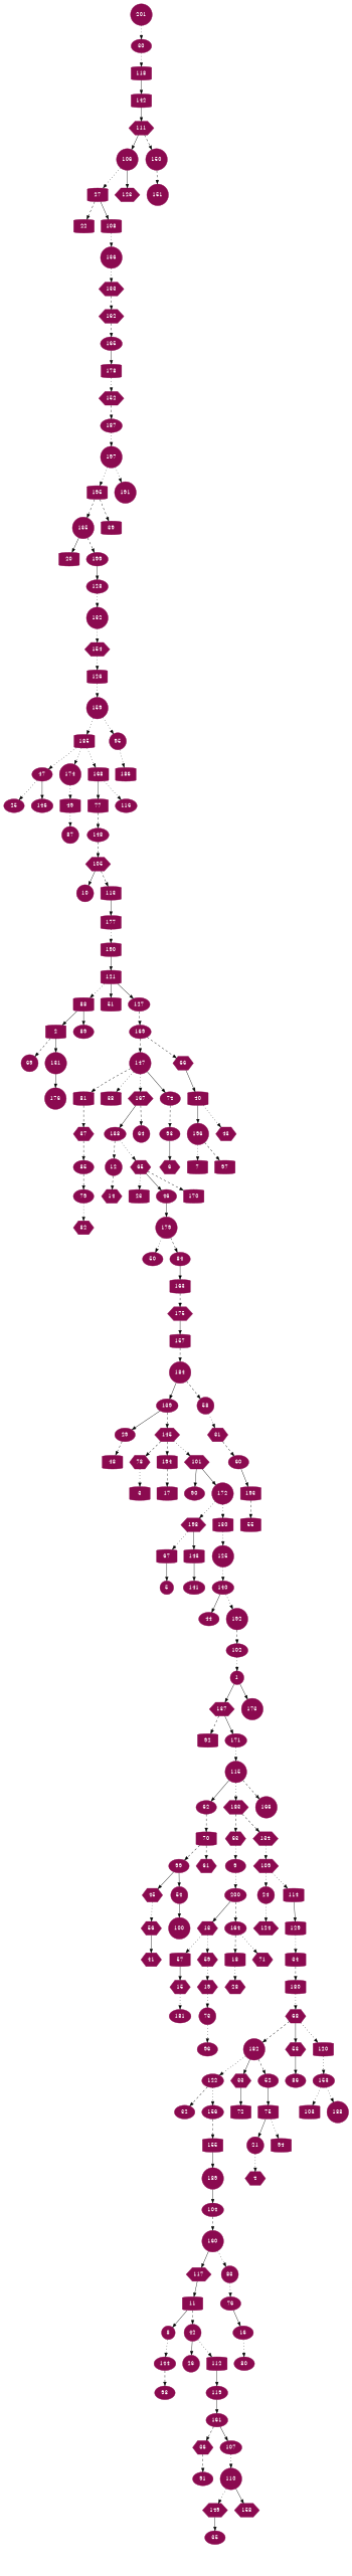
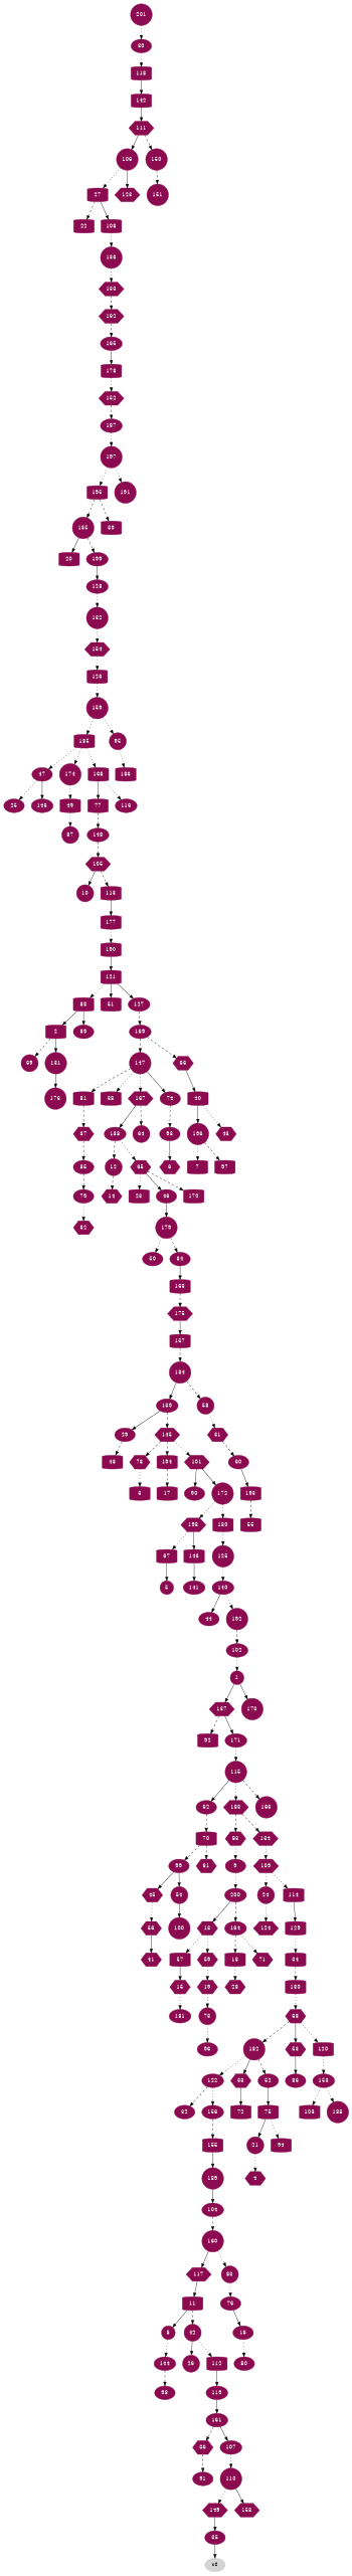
  digraph {
    node [color=deeppink4 fontcolor=white style=filled shape=cylinder]
    edge [style=dotted]
    102 [shape=ellipse]
    1 [shape=circle]
    137 [shape=hexagon]
    173 [shape=circle]
    88
    2
    89 [shape=ellipse]
    69 [shape=circle]
    131 [shape=circle]
    78 [shape=hexagon]
    3
    21 [shape=circle]
    4 [shape=hexagon]
    67
    5 [shape=circle]
    93 [shape=ellipse]
    6 [shape=hexagon]
    196 [shape=circle]
    7
    97
    11
    8 [shape=circle]
    42 [shape=circle]
    144 [shape=ellipse]
    63 [shape=hexagon]
    9 [shape=ellipse]
    200 [shape=ellipse]
    105 [shape=hexagon]
    10 [shape=circle]
    113
    117 [shape=hexagon]
    138 [shape=ellipse]
    12 [shape=circle]
    65 [shape=hexagon]
    14 [shape=hexagon]
    13 [shape=hexagon]
    164 [shape=ellipse]
    57
    59 [shape=hexagon]
    15 [shape=hexagon]
    181 [shape=ellipse]
    76 [shape=ellipse]
    16 [shape=ellipse]
    80 [shape=ellipse]
    194
    17
    18
    71 [shape=hexagon]
    28 [shape=hexagon]
    19 [shape=hexagon]
    73 [shape=circle]
    135 [shape=circle]
    20
    199 [shape=ellipse]
    75
    94
    27
    22
    108
    23
    46 [shape=ellipse]
    170
    109 [shape=hexagon]
    24 [shape=circle]
    114
    124 [shape=hexagon]
    47 [shape=ellipse]
    25 [shape=ellipse]
    146 [shape=ellipse]
    26 [shape=circle]
    112
    106 [shape=circle]
    123 [shape=hexagon]
    139 [shape=ellipse]
    29 [shape=ellipse]
    145 [shape=hexagon]
    48
    201 [shape=circle]
    30 [shape=ellipse]
    118
    58 [shape=circle]
    31 [shape=hexagon]
    60 [shape=ellipse]
    122 [shape=ellipse]
    32 [shape=ellipse]
    156 [shape=ellipse]
    182 [shape=circle]
    33 [shape=hexagon]
    52 [shape=ellipse]
    72
    129
    34
    180
    149 [shape=hexagon]
    35 [shape=ellipse]
+   s0 [color=lightgrey fontcolor=black shape=ellipse]
    161 [shape=ellipse]
    36 [shape=hexagon]
    107 [shape=ellipse]
    91 [shape=ellipse]
    81
    37 [shape=hexagon]
    85 [shape=ellipse]
    147 [shape=circle]
    38
    167 [shape=hexagon]
    74 [shape=ellipse]
    195
    39
    66 [shape=hexagon]
    40
    43 [shape=hexagon]
    56 [shape=hexagon]
    41 [shape=hexagon]
    140 [shape=ellipse]
    44 [shape=ellipse]
    192 [shape=circle]
    99 [shape=ellipse]
    45 [shape=hexagon]
    54 [shape=circle]
    179 [shape=circle]
    185
    174 [shape=circle]
    168
    49
    87 [shape=circle]
    50 [shape=ellipse]
    84 [shape=ellipse]
    121
    51
    127 [shape=ellipse]
    68 [shape=hexagon]
    53 [shape=hexagon]
    120
    86 [shape=ellipse]
    100 [shape=circle]
    193
    55
    184 [shape=circle]
    70
    61 [shape=hexagon]
    115 [shape=circle]
    62 [shape=ellipse]
    183 [shape=hexagon]
    166 [shape=circle]
    134 [shape=hexagon]
    64 [shape=circle]
    169 [shape=ellipse]
    198 [shape=hexagon]
    143
    96 [shape=ellipse]
    83 [shape=circle]
    77
    116 [shape=ellipse]
    148 [shape=ellipse]
    101 [shape=hexagon]
    79 [shape=ellipse]
    82 [shape=hexagon]
    160 [shape=circle]
    163
    90 [shape=ellipse]
    172 [shape=circle]
    92
    171 [shape=ellipse]
    159 [shape=circle]
    95 [shape=circle]
    186
    98 [shape=ellipse]
    153 [shape=ellipse]
    103
    188 [shape=circle]
    189 [shape=circle]
    104 [shape=ellipse]
    111 [shape=hexagon]
    150 [shape=circle]
    110 [shape=circle]
    136 [shape=circle]
    158 [shape=hexagon]
    142
    119 [shape=ellipse]
    177
    190
    130
    125 [shape=circle]
    154 [shape=hexagon]
    126
    128 [shape=ellipse]
    132 [shape=circle]
    176 [shape=circle]
    133 [shape=hexagon]
    162 [shape=hexagon]
    141 [shape=ellipse]
    151 [shape=circle]
    178
    152 [shape=hexagon]
    187 [shape=ellipse]
    155
    175 [shape=hexagon]
    157
    165 [shape=ellipse]
    197 [shape=circle]
    191 [shape=circle]
    102 -> 1
    1 -> 137 [style=solid]
    1 -> 173 [style=solid]
    137 -> 92 [style=dashed]
    137 -> 171 [style=solid]
    88 -> 2 [style=solid]
    88 -> 89 [style=solid]
    2 -> 69 [style=dashed]
    2 -> 131 [style=solid]
    131 -> 176 [style=solid]
    78 -> 3
    21 -> 4
    67 -> 5 [style=solid]
    93 -> 6 [style=solid]
    196 -> 7
    196 -> 97 [style=dashed]
    11 -> 8 [style=solid]
    11 -> 42 [style=dashed]
    8 -> 144
    42 -> 26 [style=solid]
    42 -> 112
    144 -> 98 [style=dashed]
    63 -> 9
    9 -> 200
    200 -> 13 [style=solid]
    200 -> 164 [style=dashed]
    105 -> 10 [style=solid]
    105 -> 113 [style=dashed]
    113 -> 177 [style=solid]
    117 -> 11 [style=solid]
    138 -> 12 [style=dashed]
    138 -> 65
    12 -> 14 [style=dashed]
    65 -> 23
    65 -> 46 [style=solid]
    65 -> 170 [style=dashed]
    13 -> 57
    13 -> 59
    164 -> 18 [style=dashed]
    164 -> 71
    57 -> 15 [style=solid]
    59 -> 19
    15 -> 181
    76 -> 16 [style=solid]
    16 -> 80
    194 -> 17 [style=dashed]
    18 -> 28
    19 -> 73
    73 -> 96
    135 -> 20 [style=solid]
    135 -> 199 [style=dashed]
    199 -> 128 [style=solid]
    75 -> 21 [style=solid]
    75 -> 94
    27 -> 22 [style=dashed]
    27 -> 108 [style=solid]
    108 -> 136
    46 -> 179 [style=solid]
    109 -> 24
    109 -> 114
    24 -> 124
    114 -> 129 [style=solid]
    47 -> 25
    47 -> 146 [style=solid]
    112 -> 119 [style=solid]
    106 -> 27
    106 -> 123 [style=solid]
    139 -> 29 [style=solid]
    139 -> 145 [style=dashed]
    29 -> 48 [style=dashed]
    145 -> 78 [style=dashed]
    145 -> 194 [style=dashed]
    145 -> 101
    201 -> 30
    30 -> 118
    118 -> 142 [style=solid]
    58 -> 31
    31 -> 60 [style=dashed]
    60 -> 193 [style=solid]
    122 -> 32 [style=dashed]
    122 -> 156
    156 -> 155 [style=dashed]
    182 -> 122
    182 -> 33 [style=solid]
    182 -> 52 [style=dashed]
    33 -> 72 [style=solid]
    52 -> 75 [style=solid]
    129 -> 34
    34 -> 180 [style=dashed]
    180 -> 68
    149 -> 35 [style=solid]
+   35 -> s0 [style=solid]
    161 -> 36 [style=dashed]
    161 -> 107 [style=solid]
    36 -> 91 [style=dashed]
    107 -> 110
    81 -> 37 [style=dashed]
    37 -> 85 [style=dashed]
    85 -> 79 [style=dashed]
    147 -> 81 [style=dashed]
    147 -> 38
    147 -> 167
    147 -> 74 [style=solid]
    167 -> 138 [style=solid]
    167 -> 64 [style=dashed]
    74 -> 93 [style=dashed]
    195 -> 135 [style=dashed]
    195 -> 39 [style=dashed]
    66 -> 40 [style=solid]
    40 -> 196 [style=solid]
    40 -> 43
    56 -> 41 [style=solid]
    140 -> 44 [style=solid]
    140 -> 192
    192 -> 102 [style=dashed]
    99 -> 45 [style=solid]
    99 -> 54 [style=solid]
    45 -> 56
    54 -> 100 [style=solid]
    179 -> 50
    179 -> 84 [style=dashed]
    185 -> 47
    185 -> 174
    185 -> 168
    174 -> 49
    168 -> 77 [style=solid]
    168 -> 116
    49 -> 87
    84 -> 163 [style=solid]
    121 -> 88
    121 -> 51 [style=solid]
    121 -> 127 [style=solid]
    127 -> 169 [style=dashed]
    68 -> 182 [style=dashed]
    68 -> 53 [style=solid]
    68 -> 120
    53 -> 86 [style=solid]
    120 -> 153
    193 -> 55 [style=dashed]
    184 -> 139 [style=solid]
    184 -> 58 [style=dashed]
    70 -> 99 [style=dashed]
    70 -> 61 [style=dashed]
    115 -> 62 [style=solid]
    115 -> 183
    115 -> 166 [style=dashed]
    62 -> 70 [style=dashed]
    183 -> 63 [style=dashed]
    183 -> 134 [style=dashed]
    134 -> 109
    169 -> 147 [style=dashed]
    169 -> 66 [style=dashed]
    198 -> 67
    198 -> 143 [style=solid]
    143 -> 141 [style=solid]
    83 -> 76
    77 -> 148 [style=dashed]
    148 -> 105 [style=dashed]
    101 -> 90 [style=solid]
    101 -> 172 [style=solid]
    79 -> 82
    160 -> 117 [style=solid]
    160 -> 83
    163 -> 175 [style=dashed]
    172 -> 198
    172 -> 130
    171 -> 115
    159 -> 185
    159 -> 95
    95 -> 186
    153 -> 103
    153 -> 188
    189 -> 104 [style=solid]
    104 -> 160 [style=dashed]
    111 -> 106 [style=solid]
    111 -> 150 [style=dashed]
    150 -> 151 [style=dashed]
    110 -> 149
    110 -> 158 [style=solid]
    136 -> 133
    142 -> 111 [style=solid]
    119 -> 161 [style=solid]
    177 -> 190
    190 -> 121 [style=solid]
    130 -> 125
    125 -> 140
    154 -> 126
    126 -> 159
    128 -> 132
    132 -> 154
    133 -> 162 [style=dashed]
    162 -> 165 [style=dashed]
    178 -> 152
    152 -> 187 [style=dashed]
    187 -> 197
    155 -> 189 [style=solid]
    175 -> 157 [style=solid]
    157 -> 184 [style=dashed]
    165 -> 178 [style=solid]
    197 -> 195
    197 -> 191
  }
